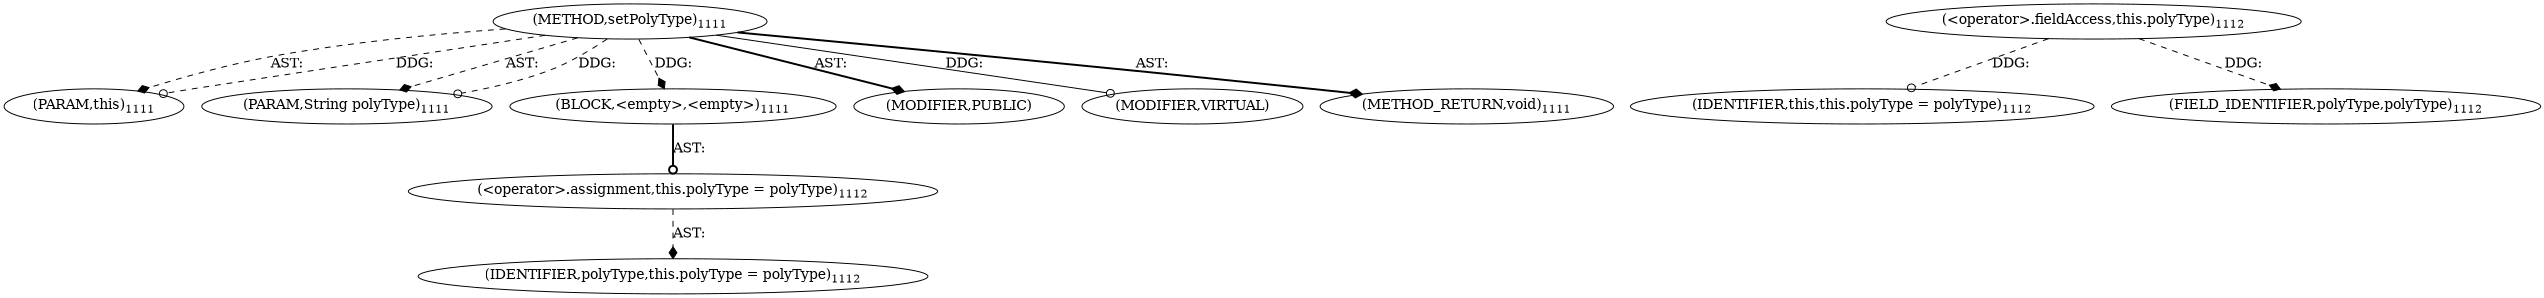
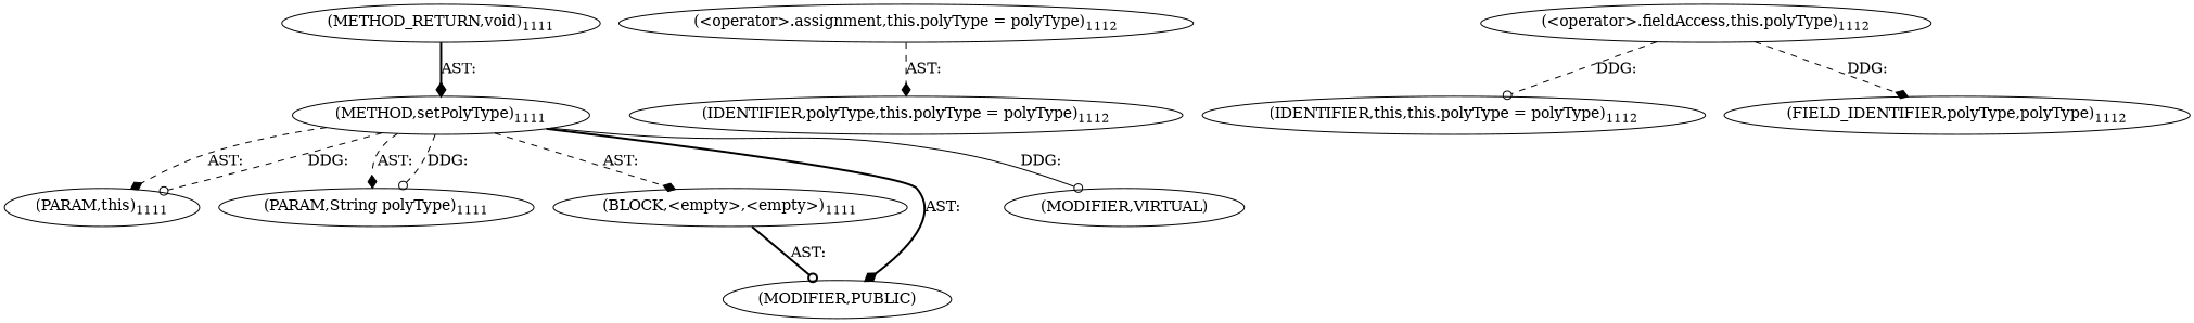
  digraph {
    edge [arrowhead=diamond style=dashed]
    n1 [label=<(METHOD,setPolyType)<SUB>1111</SUB>>]
    n2 [label=<(PARAM,this)<SUB>1111</SUB>>]
    n3 [label=<(PARAM,String polyType)<SUB>1111</SUB>>]
    n4 [label=<(BLOCK,&lt;empty&gt;,&lt;empty&gt;)<SUB>1111</SUB>>]
    n5 [label=<(MODIFIER,PUBLIC)>]
    n6 [label=<(MODIFIER,VIRTUAL)>]
    n7 [label=<(METHOD_RETURN,void)<SUB>1111</SUB>>]
    n8 [label=<(&lt;operator&gt;.assignment,this.polyType = polyType)<SUB>1112</SUB>>]
    n9 [label=<(IDENTIFIER,polyType,this.polyType = polyType)<SUB>1112</SUB>>]
    n10 [label=<(&lt;operator&gt;.fieldAccess,this.polyType)<SUB>1112</SUB>>]
    n11 [label=<(IDENTIFIER,this,this.polyType = polyType)<SUB>1112</SUB>>]
    n12 [label=<(FIELD_IDENTIFIER,polyType,polyType)<SUB>1112</SUB>>]
    n1 -> n2 [label="AST: "]
    n1 -> n2 [arrowhead=odot label="DDG: "]
    n1 -> n3 [label="AST: "]
    n1 -> n3 [arrowhead=odot label="DDG: "]
-   n1 -> n4 [label="DDG: "]
+   n1 -> n4 [label="AST: "]
    n1 -> n5 [label="AST: " style=bold]
    n1 -> n6 [arrowhead=odot label="DDG: " style=solid]
-   n1 -> n7 [label="AST: " style=bold]
-   n4 -> n8 [arrowhead=odot label="AST: " style=bold]
+   n7 -> n1 [label="AST: " style=bold]
+   n4 -> n5 [arrowhead=odot label="AST: " style=bold]
    n8 -> n9 [label="AST: "]
    n10 -> n11 [arrowhead=odot label="DDG: "]
    n10 -> n12 [label="DDG: "]
  }
